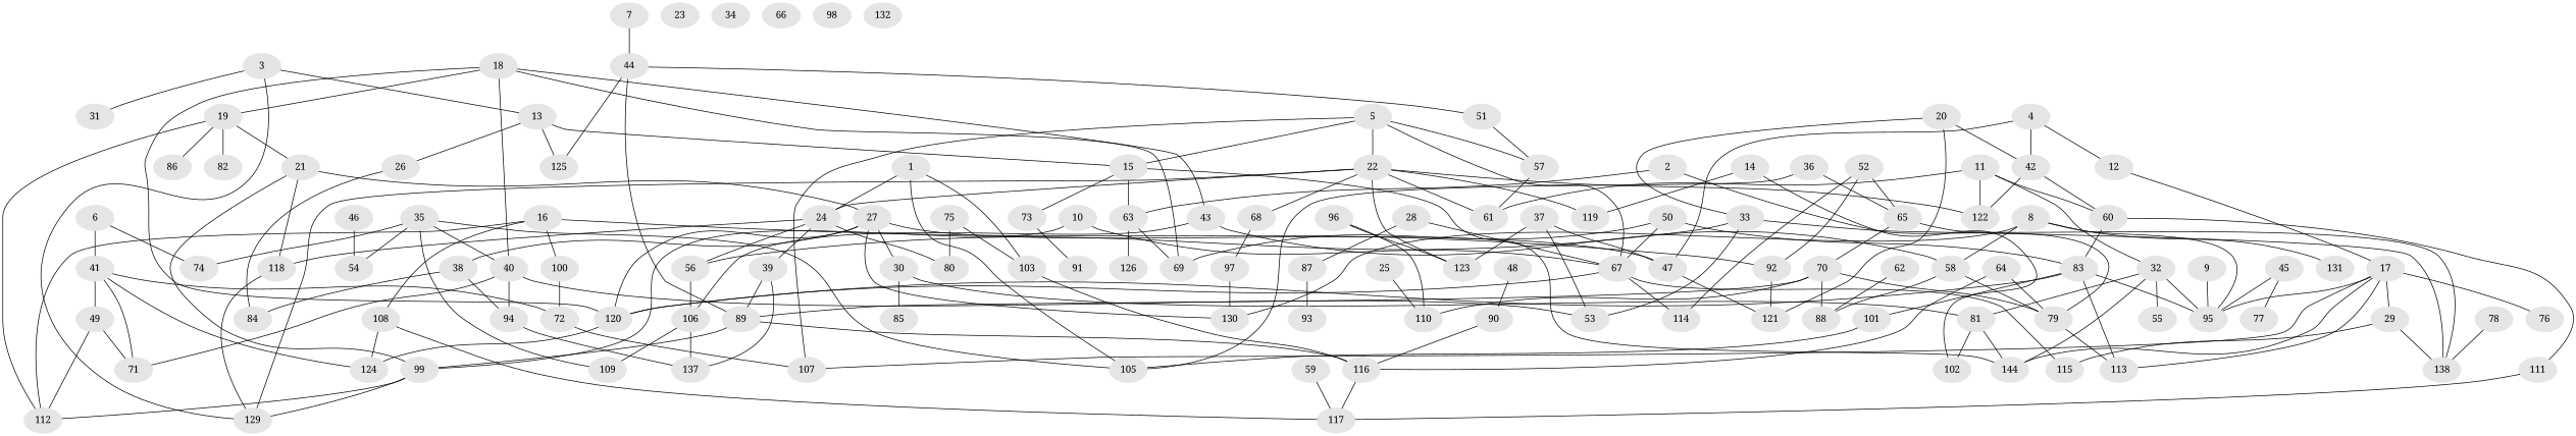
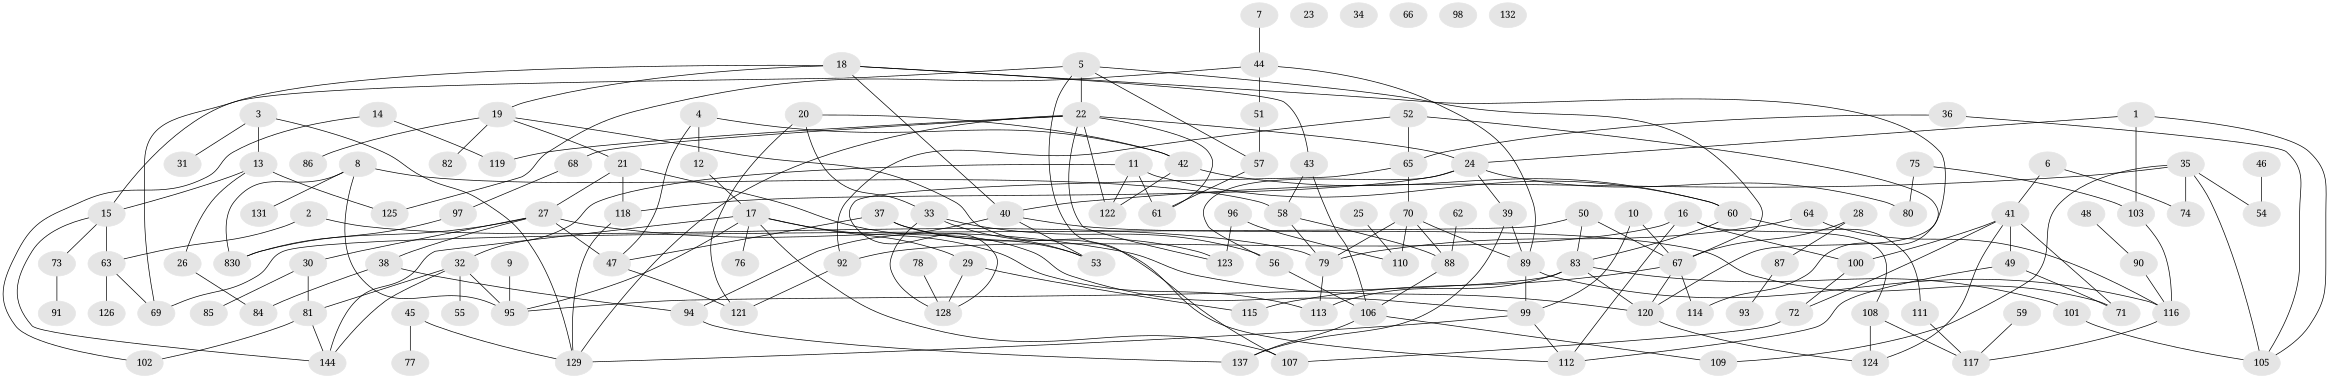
  graph {
    fontname="Noto Serif"
    node [color=gray90 fontname="Noto Serif" style=filled]
    edge [fontname="Noto Serif"]
    1
    24
    103
    105
    118
    39
    56
    80
    116
    2
    63
    79
    69
    126
    113
    3
    13
    31
    129
    15
    26
    125
    4
    12
    42
    47
    17
    60
    122
    121
    5
    22
    57
    67
    107
    73
    n37 [label=144]
    61
    119
    68
    123
    120
    115
    114
    6
    41
    74
    100
    71
    49
    72
    124
    7
    44
    89
    51
    8
    58
    95
-   130
+   130 [label=830]
    131
    88
    9
    10
    99
    112
    11
    32
    81
    55
    83
    111
    29
    76
    84
    14
    102
    91
    16
    92
    108
    117
-   128 [label=138]
+   128
    18
    19
    40
    43
    21
    82
    86
    53
    94
    106
    27
    20
    33
    30
    38
    97
    23
    n101 [label=137]
    25
    110
    85
    28
    87
    93
    34
    35
    54
    109
    36
    65
    70
    37
    45
    77
    46
    48
    90
    50
    101
    52
    59
    62
    64
    66
    75
    78
    96
    98
    132
    1 -- 24
    1 -- 103
    1 -- 105
    24 -- 118
    24 -- 39
    24 -- 56
    24 -- 80
    103 -- 116
    118 -- 129
    39 -- 89
    39 -- n101
    56 -- 106
    116 -- 117
    2 -- 63
    2 -- 79
    63 -- 69
    63 -- 126
    79 -- 113
    3 -- 13
    3 -- 31
    3 -- 129
    13 -- 15
    13 -- 26
    13 -- 125
    15 -- 63
    15 -- 73
    15 -- n37
    26 -- 84
    4 -- 12
    4 -- 42
    4 -- 47
    12 -- 17
    42 -- 60
    42 -- 122
    47 -- 121
    17 -- 113
    17 -- 107
    17 -- n37
    17 -- 95
    17 -- 29
    17 -- 76
    60 -- 83
    60 -- 111
    5 -- 15
    5 -- 22
    5 -- 57
    5 -- 67
    5 -- 107
    22 -- 24
    22 -- 129
    22 -- 122
    22 -- 61
    22 -- 119
    22 -- 68
    22 -- 123
    57 -- 61
    67 -- 120
    67 -- 115
    67 -- 114
    73 -- 91
    68 -- 97
    120 -- 124
    6 -- 41
    6 -- 74
+   41 -- 100
    41 -- 71
    41 -- 49
    41 -- 72
    41 -- 124
    100 -- 72
    49 -- 71
    49 -- 112
    72 -- 107
    7 -- 44
    44 -- 125
    44 -- 89
    44 -- 51
    89 -- 116
    89 -- 99
    51 -- 57
    8 -- 58
    8 -- 95
    8 -- 130
    8 -- 131
    58 -- 79
    58 -- 88
+   88 -- 106
    9 -- 95
    10 -- 67
    10 -- 99
    99 -- 129
    99 -- 112
    11 -- 60
    11 -- 122
    11 -- 61
    11 -- 32
    32 -- n37
    32 -- 95
    32 -- 81
    32 -- 55
    81 -- n37
    81 -- 102
    83 -- 113
    83 -- 120
    83 -- 95
    83 -- 101
    111 -- 117
    29 -- 115
    29 -- 128
    14 -- 119
    14 -- 102
    16 -- 100
    16 -- 112
    16 -- 92
    16 -- 108
    92 -- 121
    108 -- 124
    108 -- 117
    18 -- 69
    18 -- 120
    18 -- 19
    18 -- 40
    18 -- 43
    19 -- 112
    19 -- 21
    19 -- 82
    19 -- 86
    40 -- 71
    40 -- 53
    40 -- 94
    43 -- 58
    43 -- 106
    21 -- 118
    21 -- 99
    21 -- 27
    94 -- n101
    106 -- n101
    106 -- 109
    27 -- 47
    27 -- 120
    27 -- 130
    27 -- 30
    27 -- 38
    20 -- 42
    20 -- 121
    20 -- 33
    33 -- 56
    33 -- 128
    33 -- 53
    30 -- 81
    30 -- 85
    38 -- 84
    38 -- 94
    97 -- 130
    25 -- 110
    28 -- 67
    28 -- 87
    87 -- 93
    35 -- 105
    35 -- 74
    35 -- 40
    35 -- 54
    35 -- 109
    36 -- 105
    36 -- 65
    65 -- 128
    65 -- 70
    70 -- 79
    70 -- 89
    70 -- 88
    70 -- 110
    37 -- 47
    37 -- 123
    37 -- 53
-   45 -- 95
+   45 -- 129
    45 -- 77
    46 -- 54
    48 -- 90
    90 -- 116
    50 -- 69
    50 -- 67
    50 -- 83
    101 -- 105
    52 -- 114
    52 -- 92
    52 -- 65
    59 -- 117
    62 -- 88
    64 -- 116
    64 -- 79
    75 -- 103
    75 -- 80
    78 -- 128
    96 -- 123
    96 -- 110
  }
